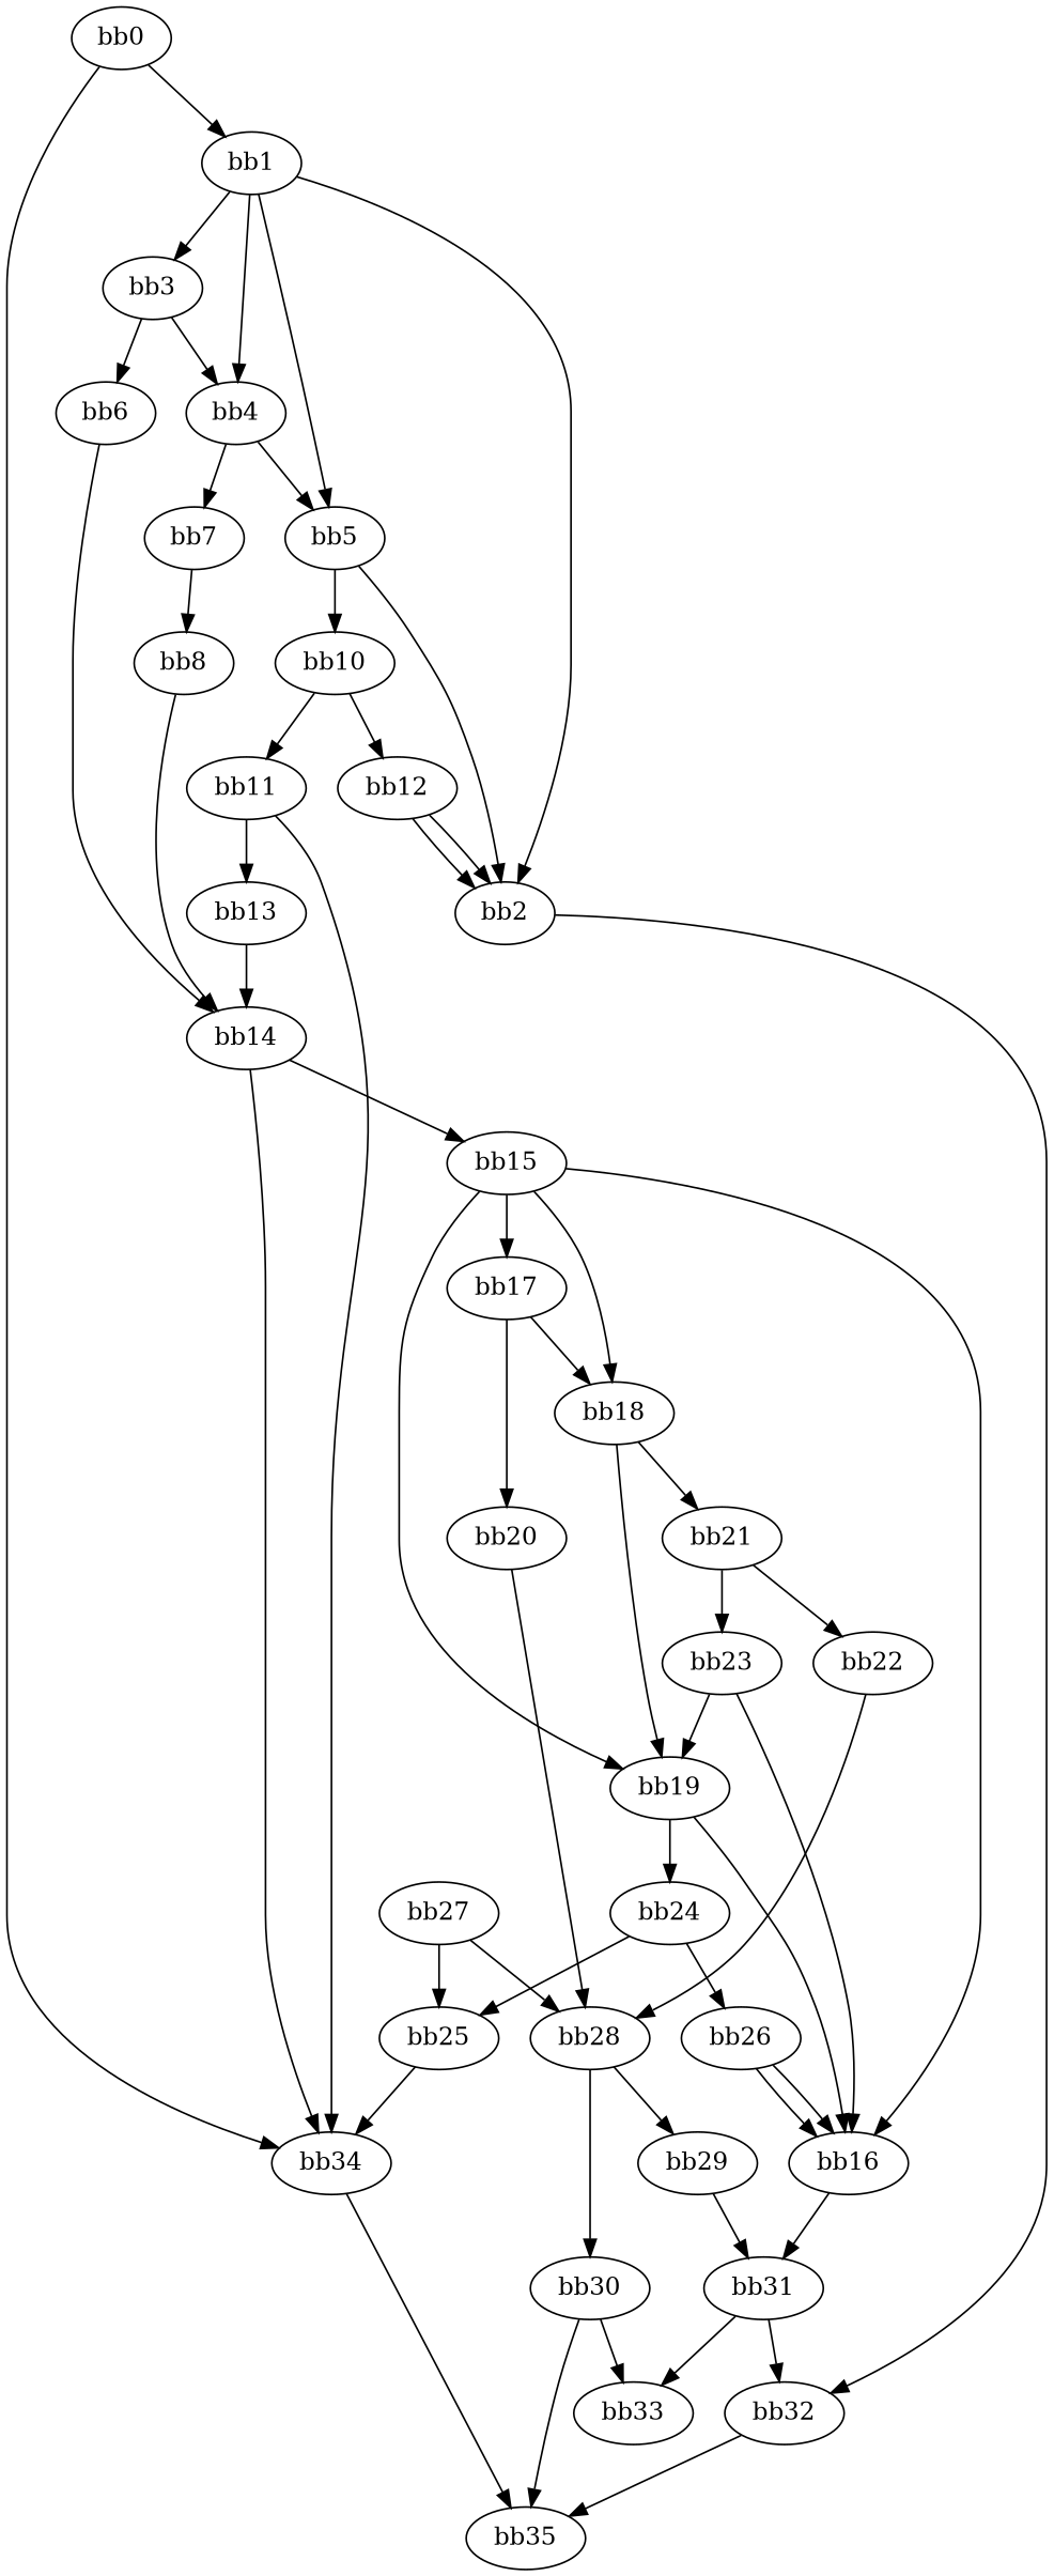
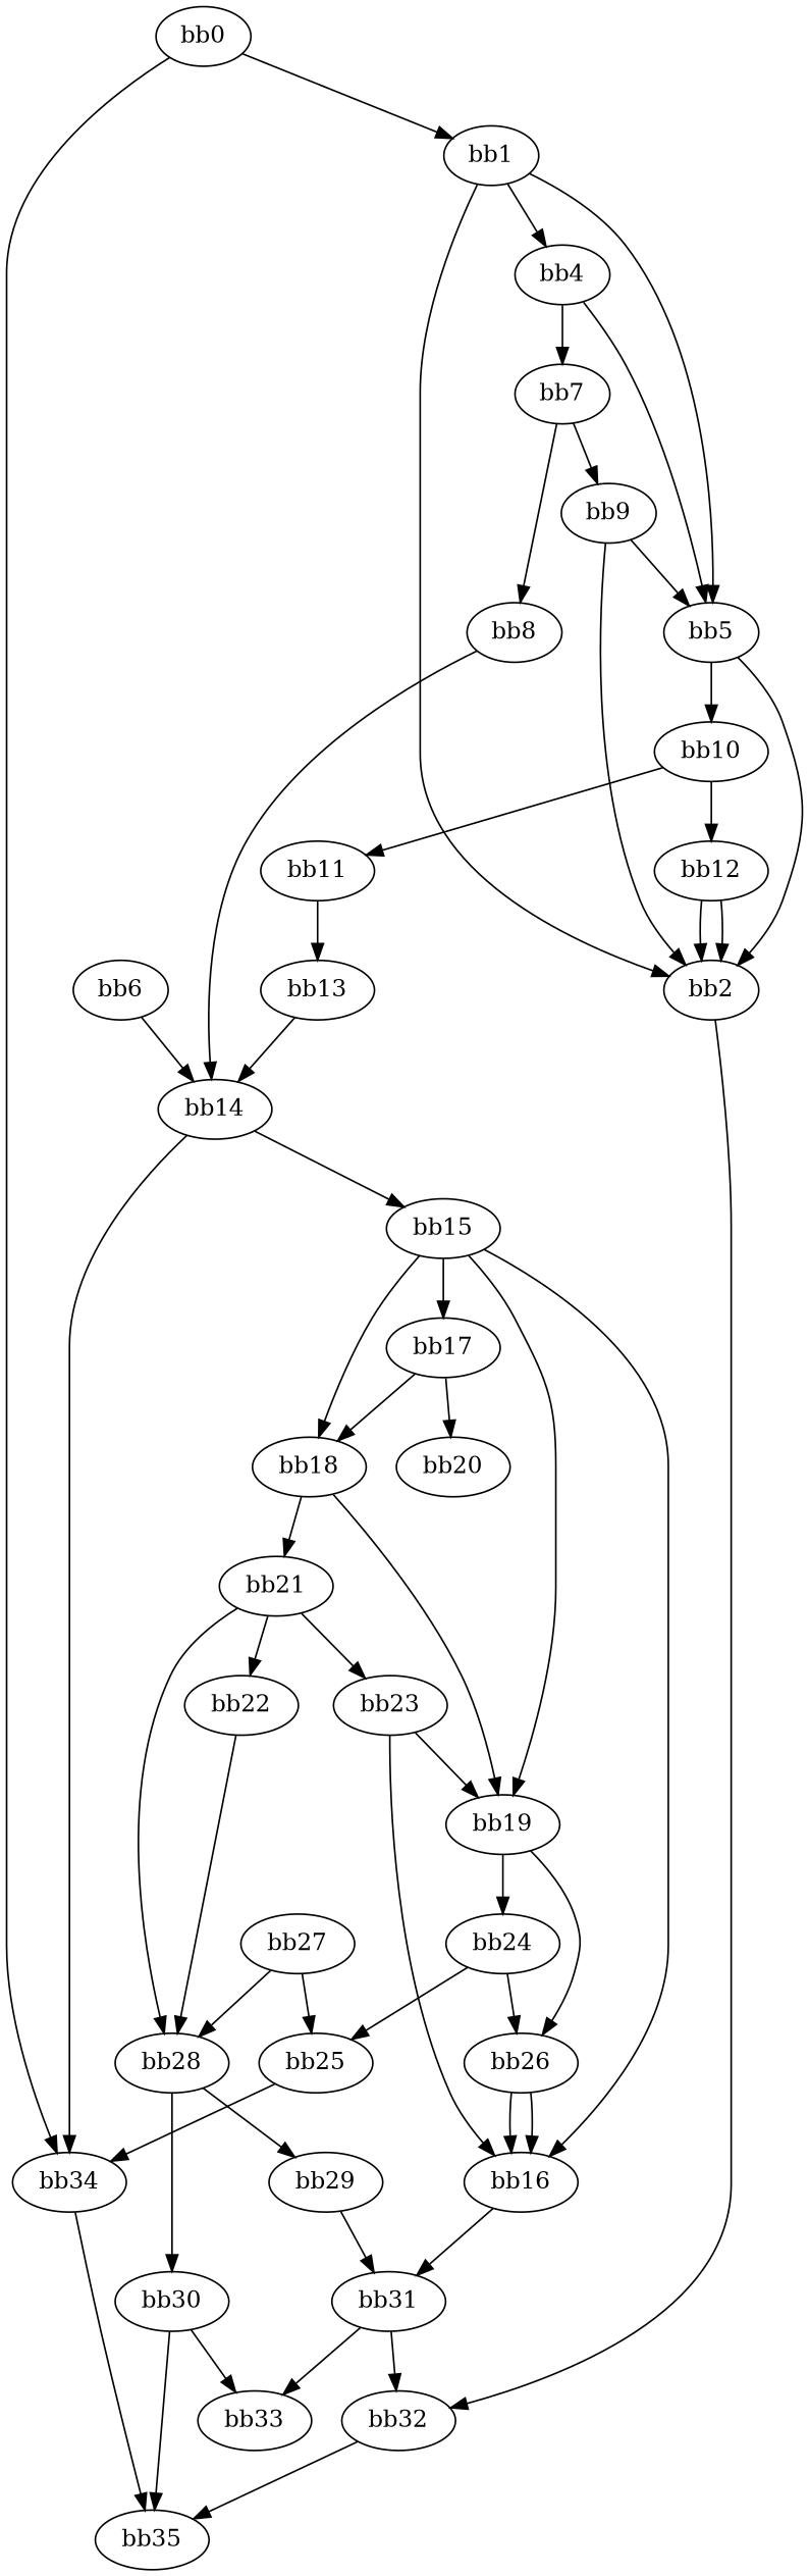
  digraph {
    n1 [label="bb0\l"]
    n2 [label="bb1\l"]
    n3 [label="bb34\l"]
    n4 [label="bb2\l"]
-   n5 [label="bb3\l"]
    n6 [label="bb4\l"]
    n7 [label="bb5\l"]
    n8 [label="bb35\l"]
    n9 [label="bb32\l"]
    n10 [label="bb6\l"]
    n11 [label="bb7\l"]
    n12 [label="bb10\l"]
    n13 [label="bb14\l"]
    n14 [label="bb8\l"]
+   n15 [label="bb9\l"]
    n16 [label="bb11\l"]
    n17 [label="bb12\l"]
    n18 [label="bb15\l"]
    n19 [label="bb13\l"]
    n20 [label="bb16\l"]
    n21 [label="bb17\l"]
    n22 [label="bb18\l"]
    n23 [label="bb19\l"]
    n24 [label="bb31\l"]
    n25 [label="bb20\l"]
    n26 [label="bb21\l"]
    n27 [label="bb24\l"]
    n28 [label="bb33\l"]
    n29 [label="bb28\l"]
    n30 [label="bb22\l"]
    n31 [label="bb23\l"]
    n32 [label="bb25\l"]
    n33 [label="bb26\l"]
    n34 [label="bb29\l"]
    n35 [label="bb30\l"]
    n36 [label="bb27\l"]
    n1 -> n2
    n1 -> n3
    n2 -> n4
-   n2 -> n5
    n2 -> n6
    n2 -> n7
    n3 -> n8
    n4 -> n9
-   n5 -> n6
-   n5 -> n10
    n6 -> n7
    n6 -> n11
    n7 -> n4
    n7 -> n12
    n9 -> n8
    n10 -> n13
    n11 -> n14
+   n11 -> n15
    n12 -> n16
    n12 -> n17
    n13 -> n3
    n13 -> n18
    n14 -> n13
-   n16 -> n3
+   n15 -> n4
+   n15 -> n7
    n16 -> n19
    n17 -> n4
    n17 -> n4
    n18 -> n20
    n18 -> n21
    n18 -> n22
    n18 -> n23
    n19 -> n13
    n20 -> n24
    n21 -> n22
    n21 -> n25
    n22 -> n23
    n22 -> n26
-   n23 -> n20
+   n23 -> n33
    n23 -> n27
    n24 -> n9
    n24 -> n28
-   n25 -> n29
+   n26 -> n29
    n26 -> n30
    n26 -> n31
    n27 -> n32
    n27 -> n33
    n29 -> n34
    n29 -> n35
    n30 -> n29
    n31 -> n20
    n31 -> n23
    n32 -> n3
    n33 -> n20
    n33 -> n20
    n34 -> n24
    n35 -> n8
    n35 -> n28
    n36 -> n29
    n36 -> n32
  }
